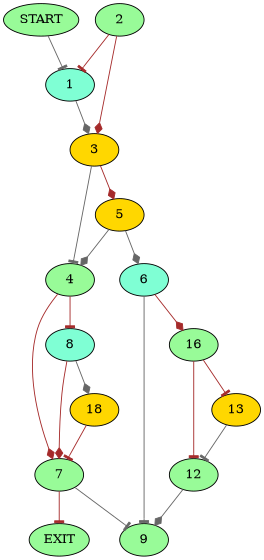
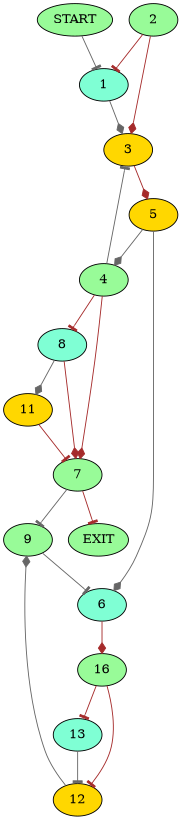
  digraph {
    node [fillcolor=palegreen style=filled]
    edge [arrowhead=tee color=brown]
    n1 [label=START]
    1 [fillcolor=aquamarine]
    3 [fillcolor=gold]
    n4 [label=EXIT]
    2
    4
    5 [fillcolor=gold]
    7
    8 [fillcolor=aquamarine]
    6 [fillcolor=aquamarine]
    9
-   11 [fillcolor=gold label=18]
+   11 [fillcolor=gold]
    n13 [label=16]
-   12
-   13 [fillcolor=gold]
+   12 [fillcolor=gold]
+   13 [fillcolor=aquamarine]
    n1 -> 1 [color=gray40]
    1 -> 3 [arrowhead=diamond color=gray40]
-   3 -> 4 [color=gray40]
+   4 -> 3 [color=gray40]
    3 -> 5 [arrowhead=diamond]
    2 -> 1
    2 -> 3 [arrowhead=diamond]
    4 -> 7 [arrowhead=diamond]
    4 -> 8
    5 -> 4 [arrowhead=diamond color=gray40]
    5 -> 6 [arrowhead=diamond color=gray40]
    7 -> n4
    7 -> 9 [color=gray40]
    8 -> 7 [arrowhead=diamond]
    8 -> 11 [arrowhead=diamond color=gray40]
-   6 -> 9 [color=gray40]
+   9 -> 6 [color=gray40]
    6 -> n13 [arrowhead=diamond]
    11 -> 7
    n13 -> 12
    n13 -> 13
    12 -> 9 [arrowhead=diamond color=gray40]
    13 -> 12 [color=gray40]
  }
